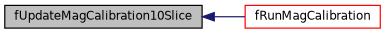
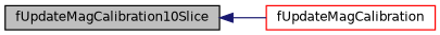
  digraph {
    rankdir=LR
    fontname="DejaVu Sans"
    node [fontname="DejaVu Sans" fontsize=10 shape=record style=filled]
    n1 [color=black fillcolor=grey75 fontcolor=black height=0.2 label=fUpdateMagCalibration10Slice width=0.4]
-   n2 [color=red fillcolor=white height=0.2 label=fRunMagCalibration width=0.4]
+   n2 [color=red fillcolor=white height=0.2 label=fUpdateMagCalibration width=0.4]
    n1 -> n2 [color=midnightblue dir=back fontname="DejaVu Sans" fontsize=10 labelfontname=Helvetica labelfontsize=10 style=solid]
  }
